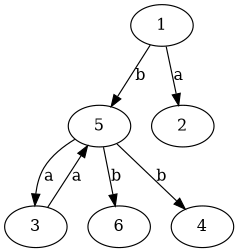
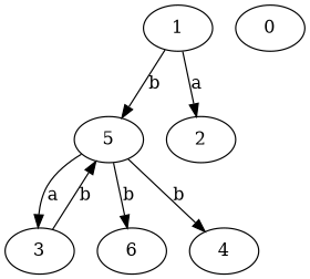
  strict digraph {
    1
    5
    2
    3
    6
    4
+   0
    1 -> 5 [label=b]
    1 -> 2 [label=a]
    5 -> 3 [label=a]
    5 -> 6 [label=b]
    5 -> 4 [label=b]
-   3 -> 5 [label=a]
+   3 -> 5 [label=b]
  }
